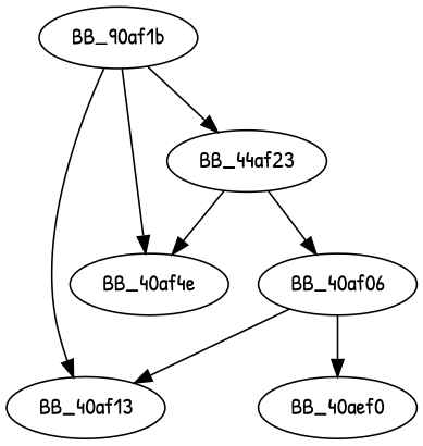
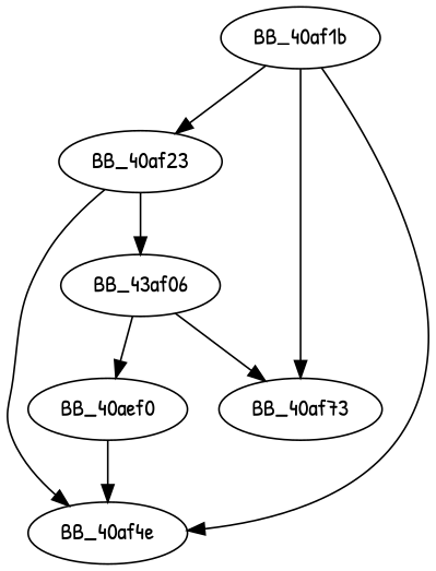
  digraph {
    fontname="Patrick Hand"
    node [fontname="Patrick Hand"]
    edge [fontname="Patrick Hand"]
    n1 [label=BB_40af4e]
    BB_40aef0
-   BB_40af06
-   BB_40af13
-   BB_40af1b [label=BB_90af1b]
-   BB_40af23 [label=BB_44af23]
+   BB_40af06 [label=BB_43af06]
+   BB_40af13 [label=BB_40af73]
+   BB_40af1b
+   BB_40af23
+   BB_40aef0 -> n1
    BB_40af06 -> BB_40aef0
    BB_40af06 -> BB_40af13
    BB_40af1b -> n1
    BB_40af1b -> BB_40af13
    BB_40af1b -> BB_40af23
    BB_40af23 -> n1
    BB_40af23 -> BB_40af06
  }
